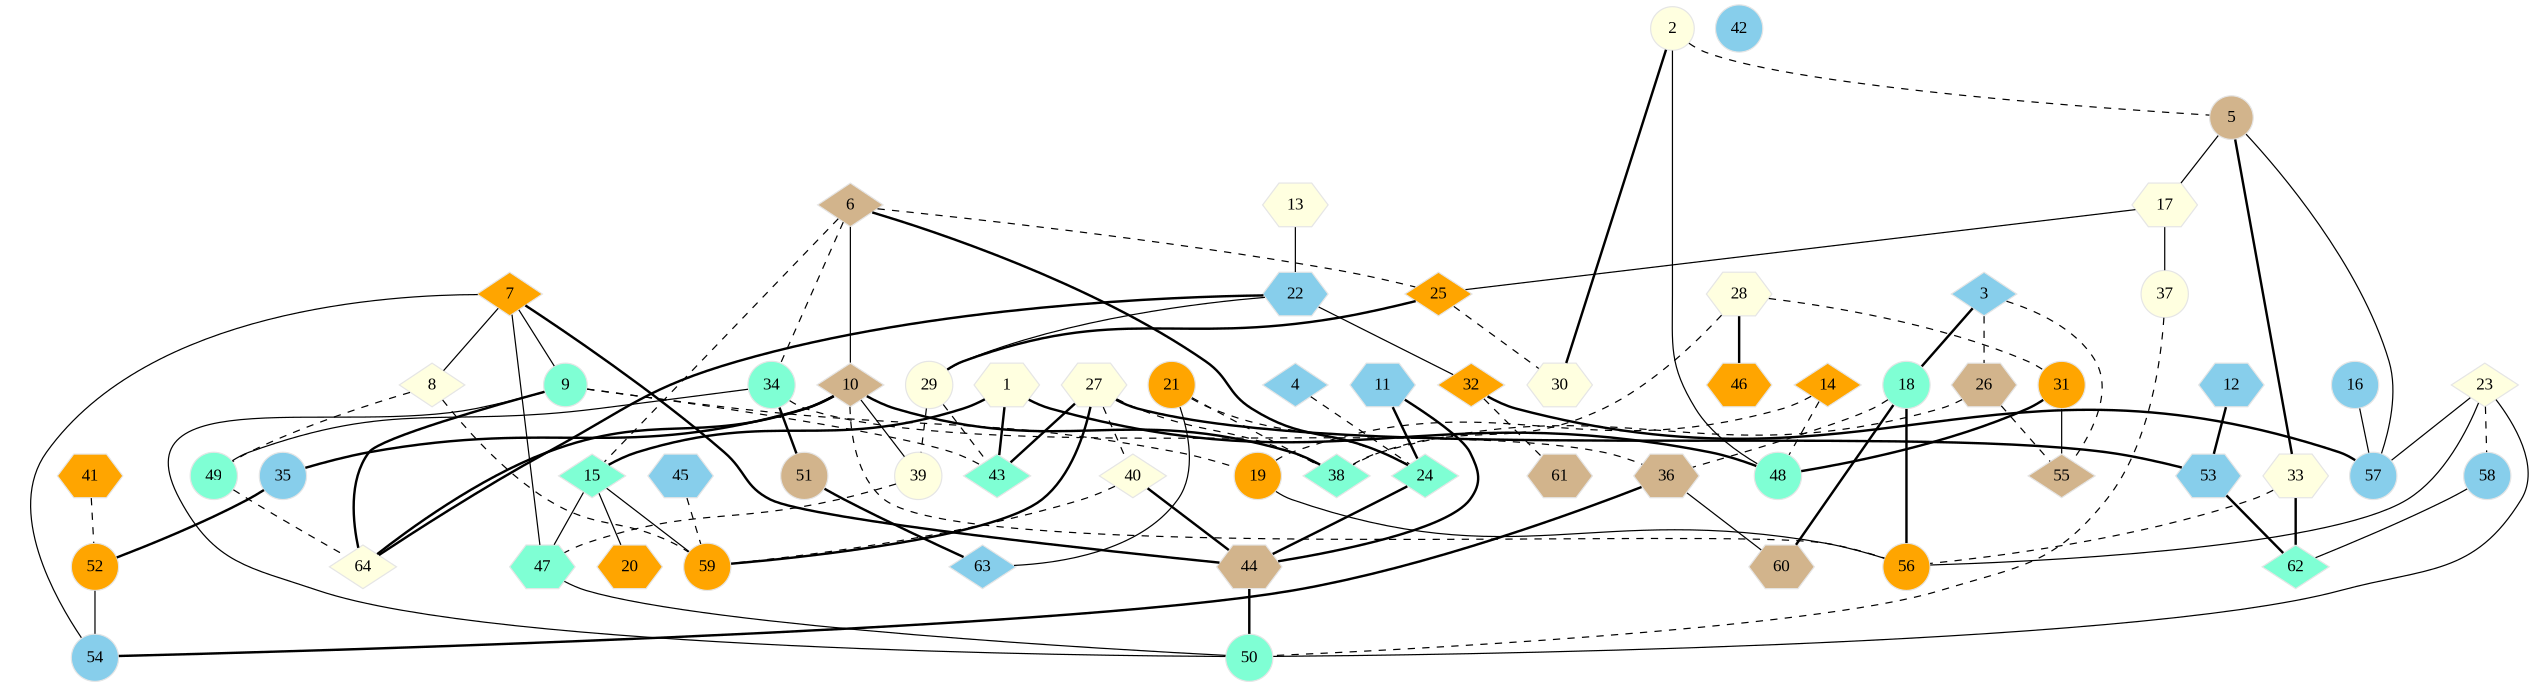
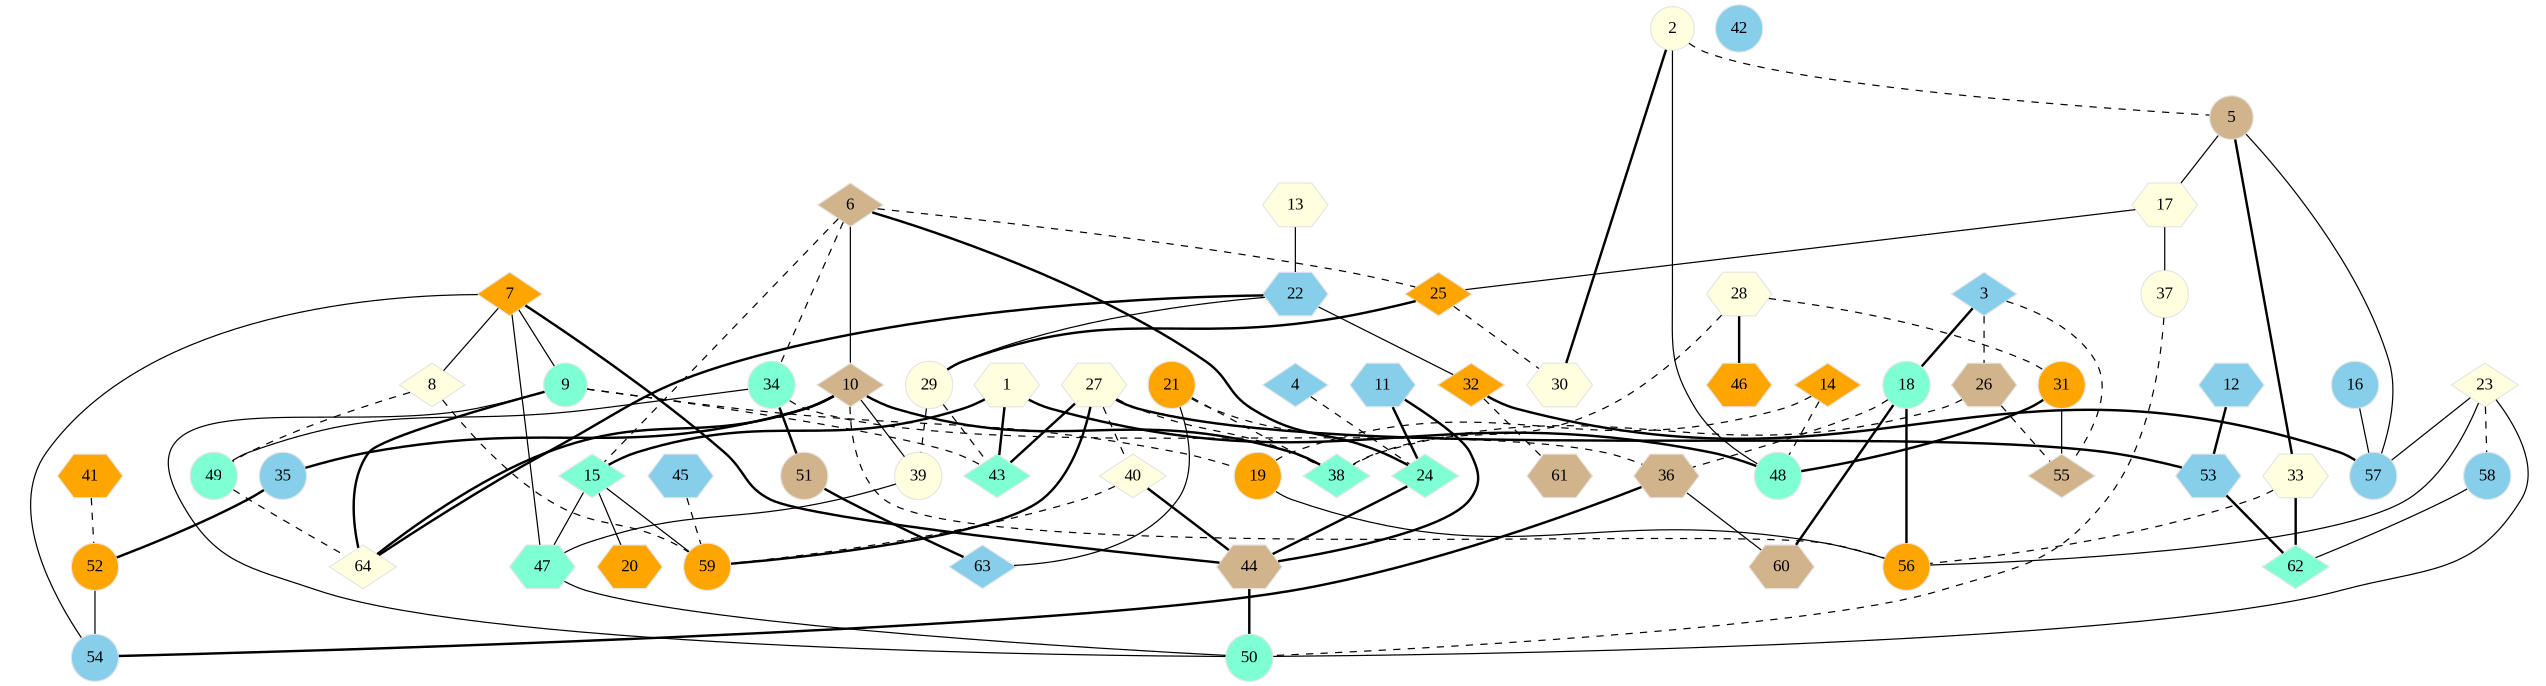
  graph {
    fontname="Liberation Serif"
    node [color=gray90 fillcolor=lightyellow fontname="Liberation Serif" shape=circle style=filled]
    edge [fontname="Liberation Serif" style=dashed]
    1 [shape=hexagon]
    15 [fillcolor=aquamarine shape=diamond]
    43 [fillcolor=aquamarine shape=diamond]
    48 [fillcolor=aquamarine]
    47 [fillcolor=aquamarine shape=hexagon]
    59 [fillcolor=orange]
    20 [fillcolor=orange shape=hexagon]
    2
    5 [fillcolor=tan]
    30 [shape=hexagon]
    17 [shape=hexagon]
    33 [shape=hexagon]
    57 [fillcolor=skyblue]
    3 [fillcolor=skyblue shape=diamond]
    18 [fillcolor=aquamarine]
    26 [fillcolor=tan shape=hexagon]
    55 [fillcolor=tan shape=diamond]
    56 [fillcolor=orange]
    36 [fillcolor=tan shape=hexagon]
    60 [fillcolor=tan shape=hexagon]
    38 [fillcolor=aquamarine shape=diamond]
    4 [fillcolor=skyblue shape=diamond]
    24 [fillcolor=aquamarine shape=diamond]
    44 [fillcolor=tan shape=hexagon]
    25 [fillcolor=orange shape=diamond]
    37
    62 [fillcolor=aquamarine shape=diamond]
    6 [fillcolor=tan shape=diamond]
    10 [fillcolor=tan shape=diamond]
    34 [fillcolor=aquamarine]
    64 [shape=diamond]
    35 [fillcolor=skyblue]
    39
    29
    49 [fillcolor=aquamarine]
    51 [fillcolor=tan]
    7 [fillcolor=orange shape=diamond]
    8 [shape=diamond]
    9 [fillcolor=aquamarine]
    54 [fillcolor=skyblue]
    19 [fillcolor=orange]
    50 [fillcolor=aquamarine]
    52 [fillcolor=orange]
    11 [fillcolor=skyblue shape=hexagon]
    12 [fillcolor=skyblue shape=hexagon]
    53 [fillcolor=skyblue shape=hexagon]
    13 [shape=hexagon]
    22 [fillcolor=skyblue shape=hexagon]
    32 [fillcolor=orange shape=diamond]
    14 [fillcolor=orange shape=diamond]
    16 [fillcolor=skyblue]
    21 [fillcolor=orange]
    63 [fillcolor=skyblue shape=diamond]
    61 [fillcolor=tan shape=hexagon]
    23 [shape=diamond]
    58 [fillcolor=skyblue]
    27 [shape=hexagon]
    40 [shape=diamond]
    28 [shape=hexagon]
    31 [fillcolor=orange]
    46 [fillcolor=orange shape=hexagon]
    41 [fillcolor=orange shape=hexagon]
    42 [fillcolor=skyblue]
    45 [fillcolor=skyblue shape=hexagon]
    1 -- 15 [style=bold]
    1 -- 43 [style=bold]
    1 -- 48 [style=bold]
    15 -- 47 [style=solid]
    15 -- 59 [style=solid]
    15 -- 20 [style=solid]
    47 -- 50 [style=solid]
    2 -- 48 [style=solid]
    2 -- 5
    2 -- 30 [style=bold]
    5 -- 17 [style=solid]
    5 -- 33 [style=bold]
    5 -- 57 [style=solid]
    17 -- 25 [style=solid]
    17 -- 37 [style=solid]
    33 -- 56
    33 -- 62 [style=bold]
    3 -- 18 [style=bold]
    3 -- 26
    3 -- 55
    18 -- 56 [style=bold]
    18 -- 36
    18 -- 60 [style=bold]
    26 -- 55
    26 -- 38
    36 -- 60 [style=solid]
    36 -- 54 [style=bold]
    4 -- 24
    24 -- 44 [style=bold]
    44 -- 50 [style=bold]
    25 -- 30
    25 -- 29 [style=bold]
    37 -- 50
    6 -- 15
    6 -- 24 [style=bold]
    6 -- 25
    6 -- 10 [style=solid]
    6 -- 34
    10 -- 56
    10 -- 38 [style=bold]
    10 -- 64 [style=bold]
    10 -- 35 [style=bold]
    10 -- 39 [style=solid]
    34 -- 36
    34 -- 49 [style=solid]
    34 -- 51 [style=bold]
    35 -- 52 [style=bold]
-   39 -- 47
+   39 -- 47 [style=solid]
    29 -- 43
    29 -- 39
    49 -- 64
    51 -- 63 [style=bold]
    7 -- 47 [style=solid]
    7 -- 44 [style=bold]
    7 -- 8 [style=solid]
    7 -- 9 [style=solid]
    7 -- 54 [style=solid]
    8 -- 59
    8 -- 49
    9 -- 43
    9 -- 64 [style=bold]
    9 -- 19
    9 -- 50 [style=solid]
    19 -- 56 [style=solid]
    52 -- 54 [style=solid]
    11 -- 24 [style=bold]
    11 -- 44 [style=bold]
    12 -- 53 [style=bold]
    53 -- 62 [style=bold]
    13 -- 22 [style=solid]
    22 -- 64 [style=bold]
    22 -- 29 [style=solid]
    22 -- 32 [style=solid]
    32 -- 57 [style=bold]
    32 -- 61
    14 -- 48
    14 -- 19
    16 -- 57 [style=solid]
    21 -- 38
    21 -- 24
    21 -- 63 [style=solid]
    23 -- 57 [style=solid]
    23 -- 56 [style=solid]
    23 -- 50 [style=solid]
    23 -- 58
    58 -- 62 [style=solid]
    27 -- 43 [style=bold]
    27 -- 59 [style=bold]
    27 -- 38
    27 -- 53 [style=bold]
    27 -- 40
    40 -- 59
    40 -- 44 [style=bold]
    28 -- 38
    28 -- 31
    28 -- 46 [style=bold]
    31 -- 48 [style=bold]
    31 -- 55 [style=solid]
    41 -- 52
    45 -- 59
  }
